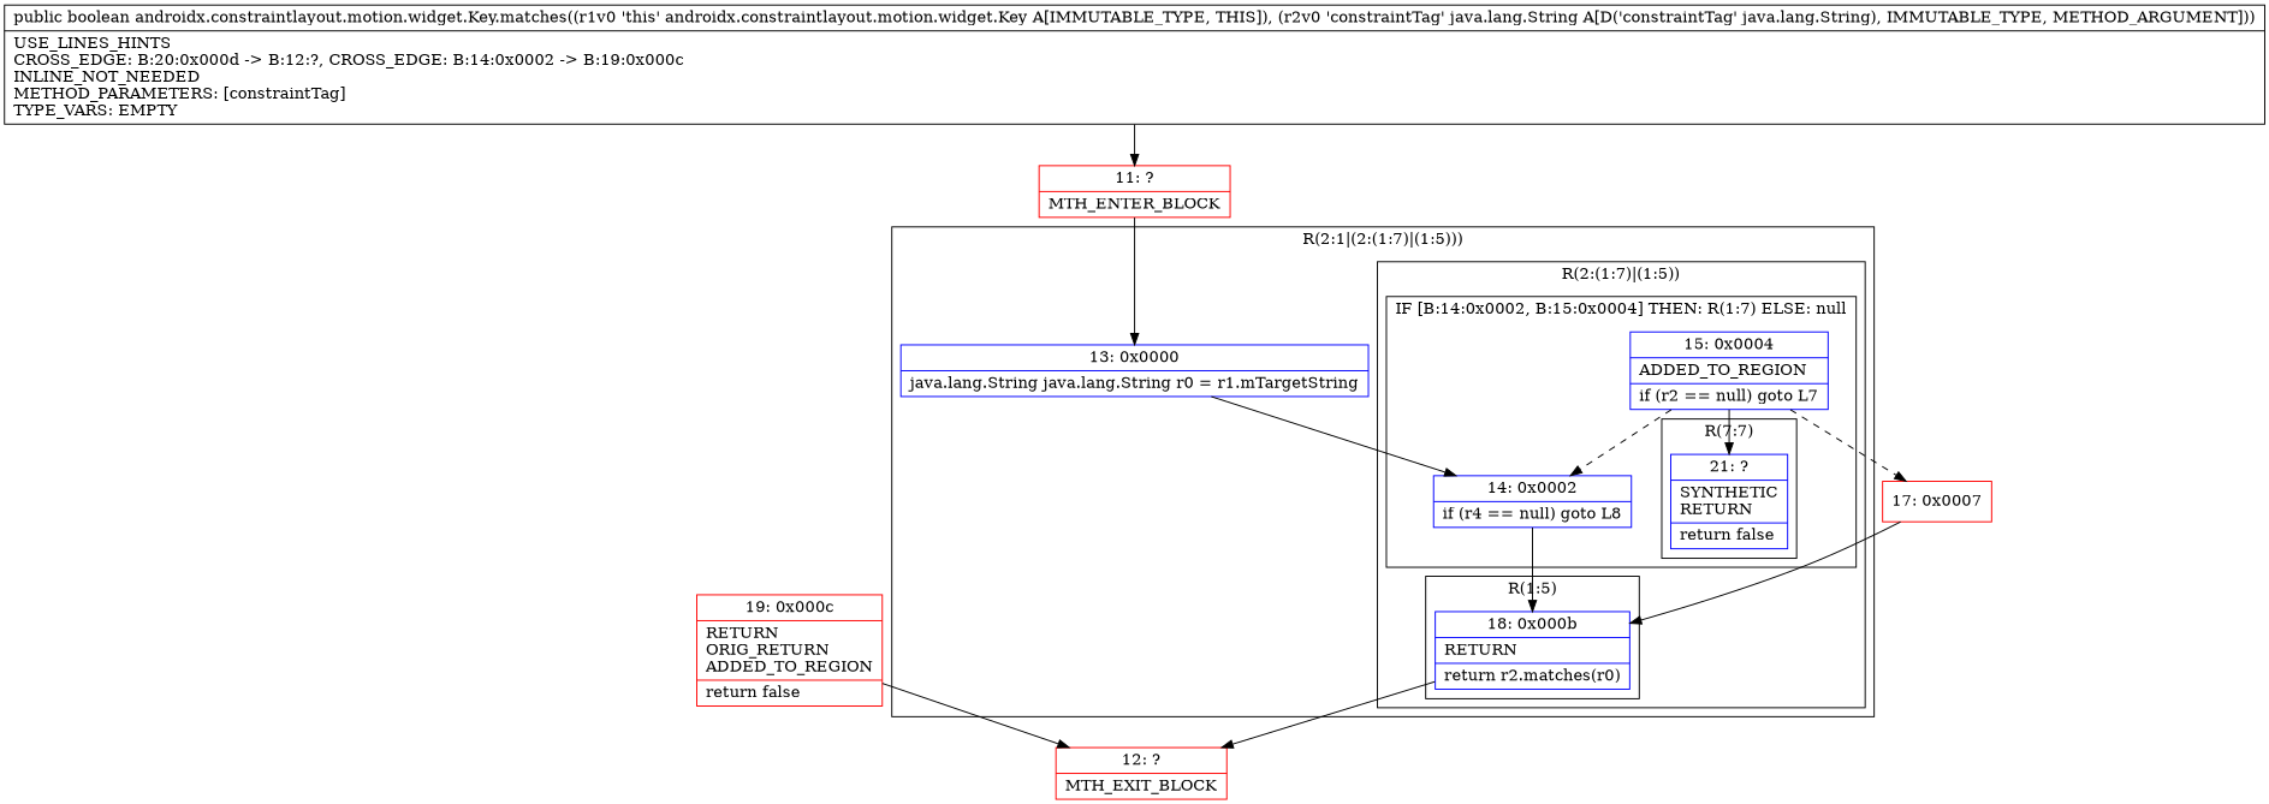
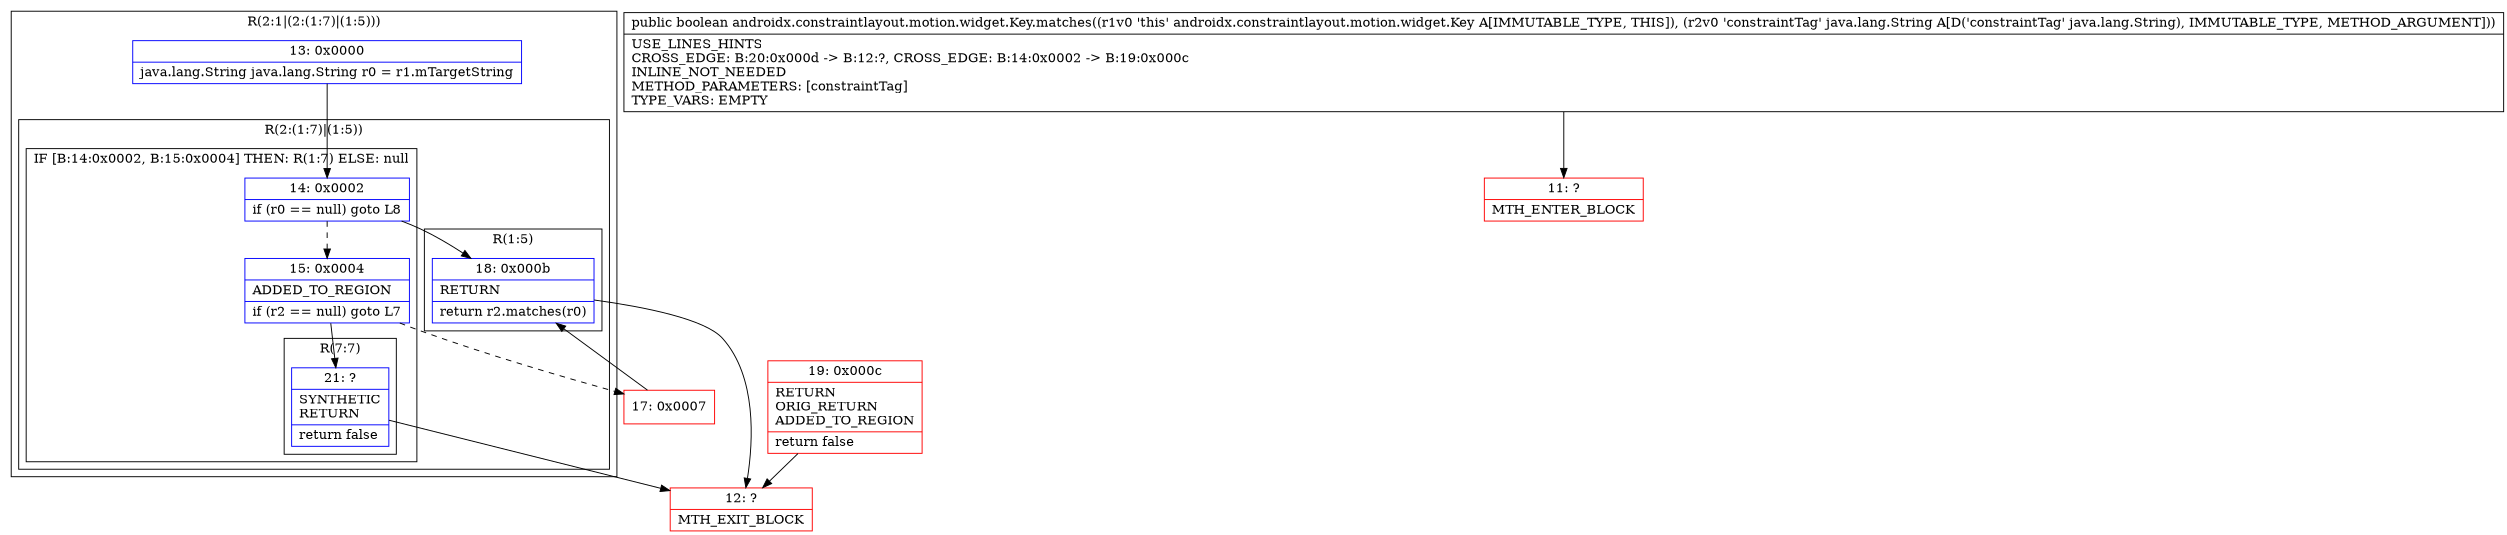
  digraph {
    node [color=blue shape=record]
    n1 [label="{21\:\ ?|SYNTHETIC\lRETURN\l|return false\l}"]
-   n2 [label="{14\:\ 0x0002|if (r4 == null) goto L8\l}"]
+   n2 [label="{14\:\ 0x0002|if (r0 == null) goto L8\l}"]
    n3 [label="{15\:\ 0x0004|ADDED_TO_REGION\l|if (r2 == null) goto L7\l}"]
    n4 [label="{18\:\ 0x000b|RETURN\l|return r2.matches(r0)\l}"]
    n5 [label="{13\:\ 0x0000|java.lang.String java.lang.String r0 = r1.mTargetString\l}"]
    n6 [color=red label="{12\:\ ?|MTH_EXIT_BLOCK\l}"]
    n7 [color=red label="{17\:\ 0x0007}"]
    n8 [color=red label="{19\:\ 0x000c|RETURN\lORIG_RETURN\lADDED_TO_REGION\l|return false\l}"]
    n9 [color=red label="{11\:\ ?|MTH_ENTER_BLOCK\l}"]
    n10 [label="{public boolean androidx.constraintlayout.motion.widget.Key.matches((r1v0 'this' androidx.constraintlayout.motion.widget.Key A[IMMUTABLE_TYPE, THIS]), (r2v0 'constraintTag' java.lang.String A[D('constraintTag' java.lang.String), IMMUTABLE_TYPE, METHOD_ARGUMENT]))  | USE_LINES_HINTS\lCROSS_EDGE: B:20:0x000d \-\> B:12:?, CROSS_EDGE: B:14:0x0002 \-\> B:19:0x000c\lINLINE_NOT_NEEDED\lMETHOD_PARAMETERS: [constraintTag]\lTYPE_VARS: EMPTY\l}" color=""]
    subgraph cluster_1 {
      label="R(2:1|(2:(1:7)|(1:5)))"
      n5
      subgraph cluster_2 {
        label="R(2:(1:7)|(1:5))"
        subgraph cluster_3 {
          label="IF [B:14:0x0002, B:15:0x0004] THEN: R(1:7) ELSE: null"
          n2
          n3
          subgraph cluster_4 {
            label="R(7:7)"
            n1
          }
        }
        subgraph cluster_5 {
          label="R(1:5)"
          n4
        }
      }
    }
-   n3 -> n2 [style=dashed]
+   n1 -> n6
+   n2 -> n3 [style=dashed]
    n2 -> n4
    n3 -> n1
    n3 -> n7 [style=dashed]
    n4 -> n6
    n5 -> n2
    n7 -> n4
    n8 -> n6
-   n9 -> n5
    n10 -> n9
  }
